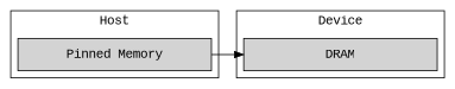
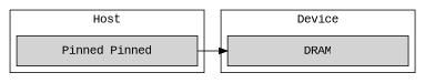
  digraph {
    compound=true
    rankdir=LR
    fontname="Liberation Mono"
    node [fixedsize=true shape=box style=filled fontname="Liberation Mono"]
-   n1 [label="Pinned Memory" width=3]
+   n1 [label="Pinned Pinned" width=3]
    n2 [label=DRAM width=3]
    subgraph cluster_1 {
      label=Host
      shape=box
      n1
    }
    subgraph cluster_2 {
      label=Device
      shape=box
      n2
    }
    n1 -> n2 [fontname="Liberation Mono"]
  }
